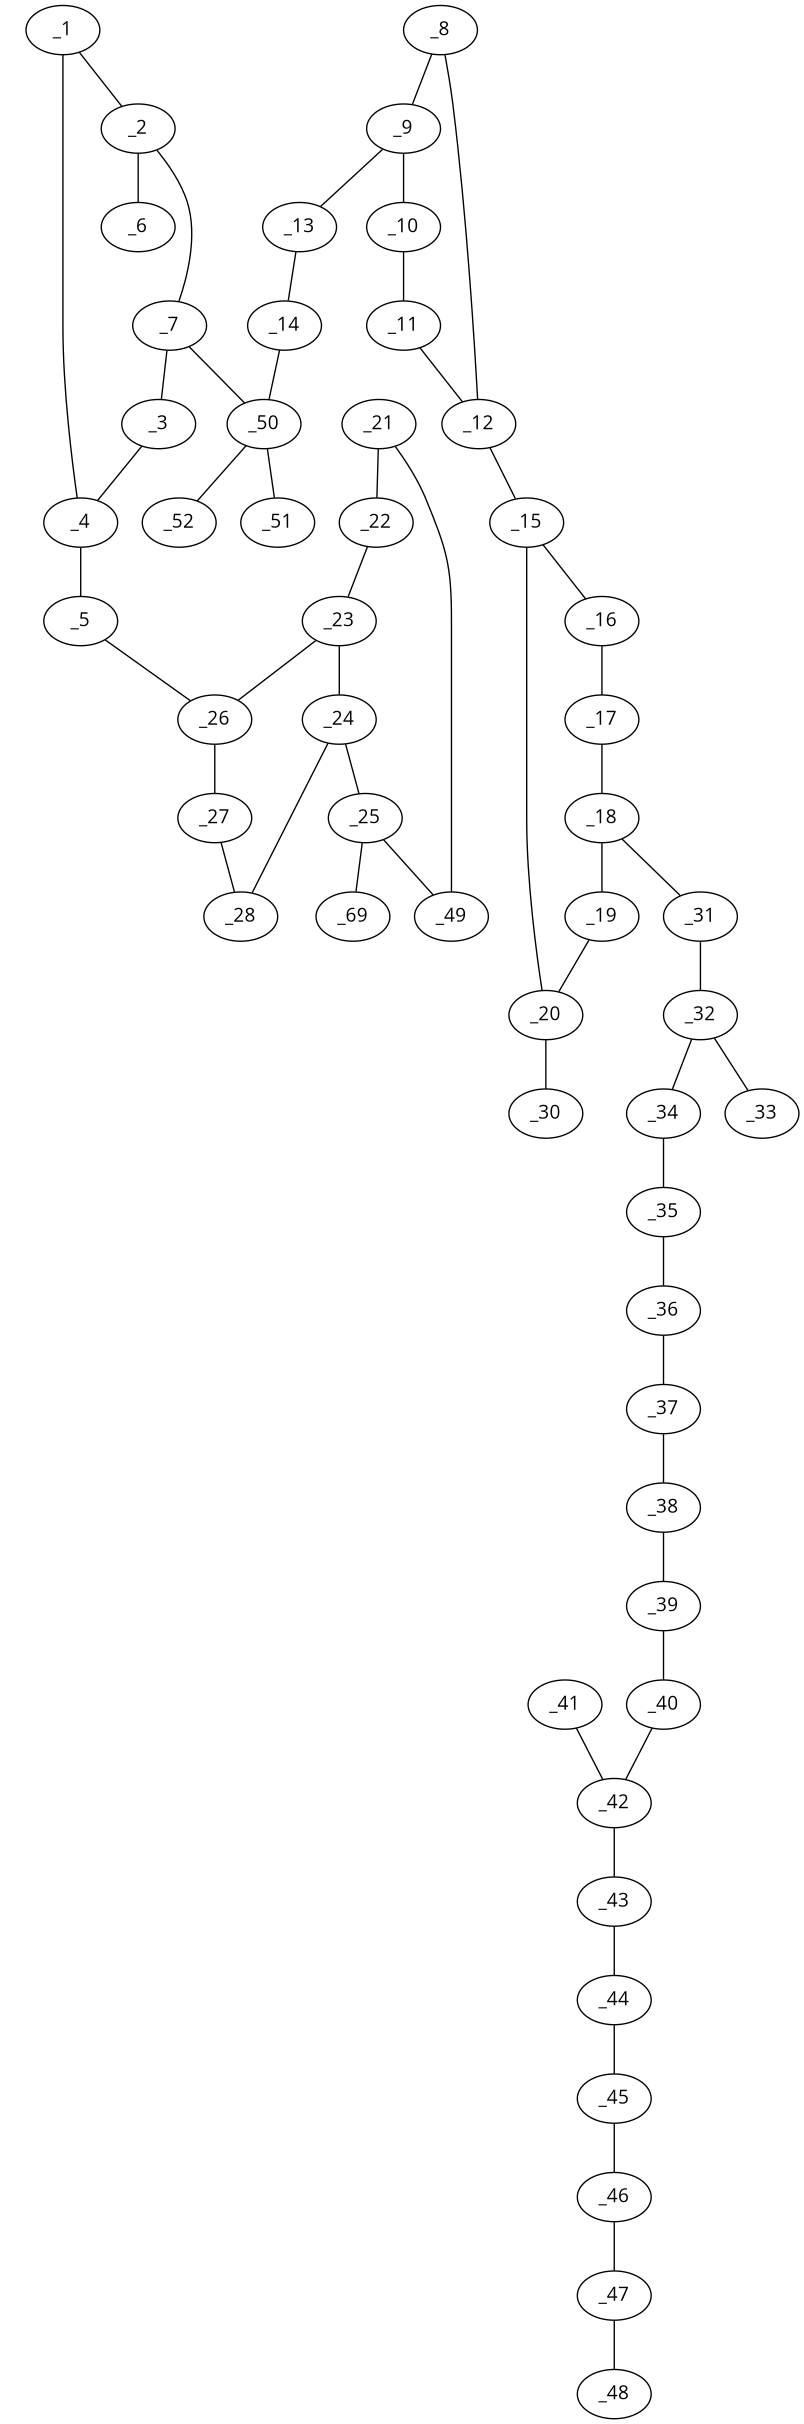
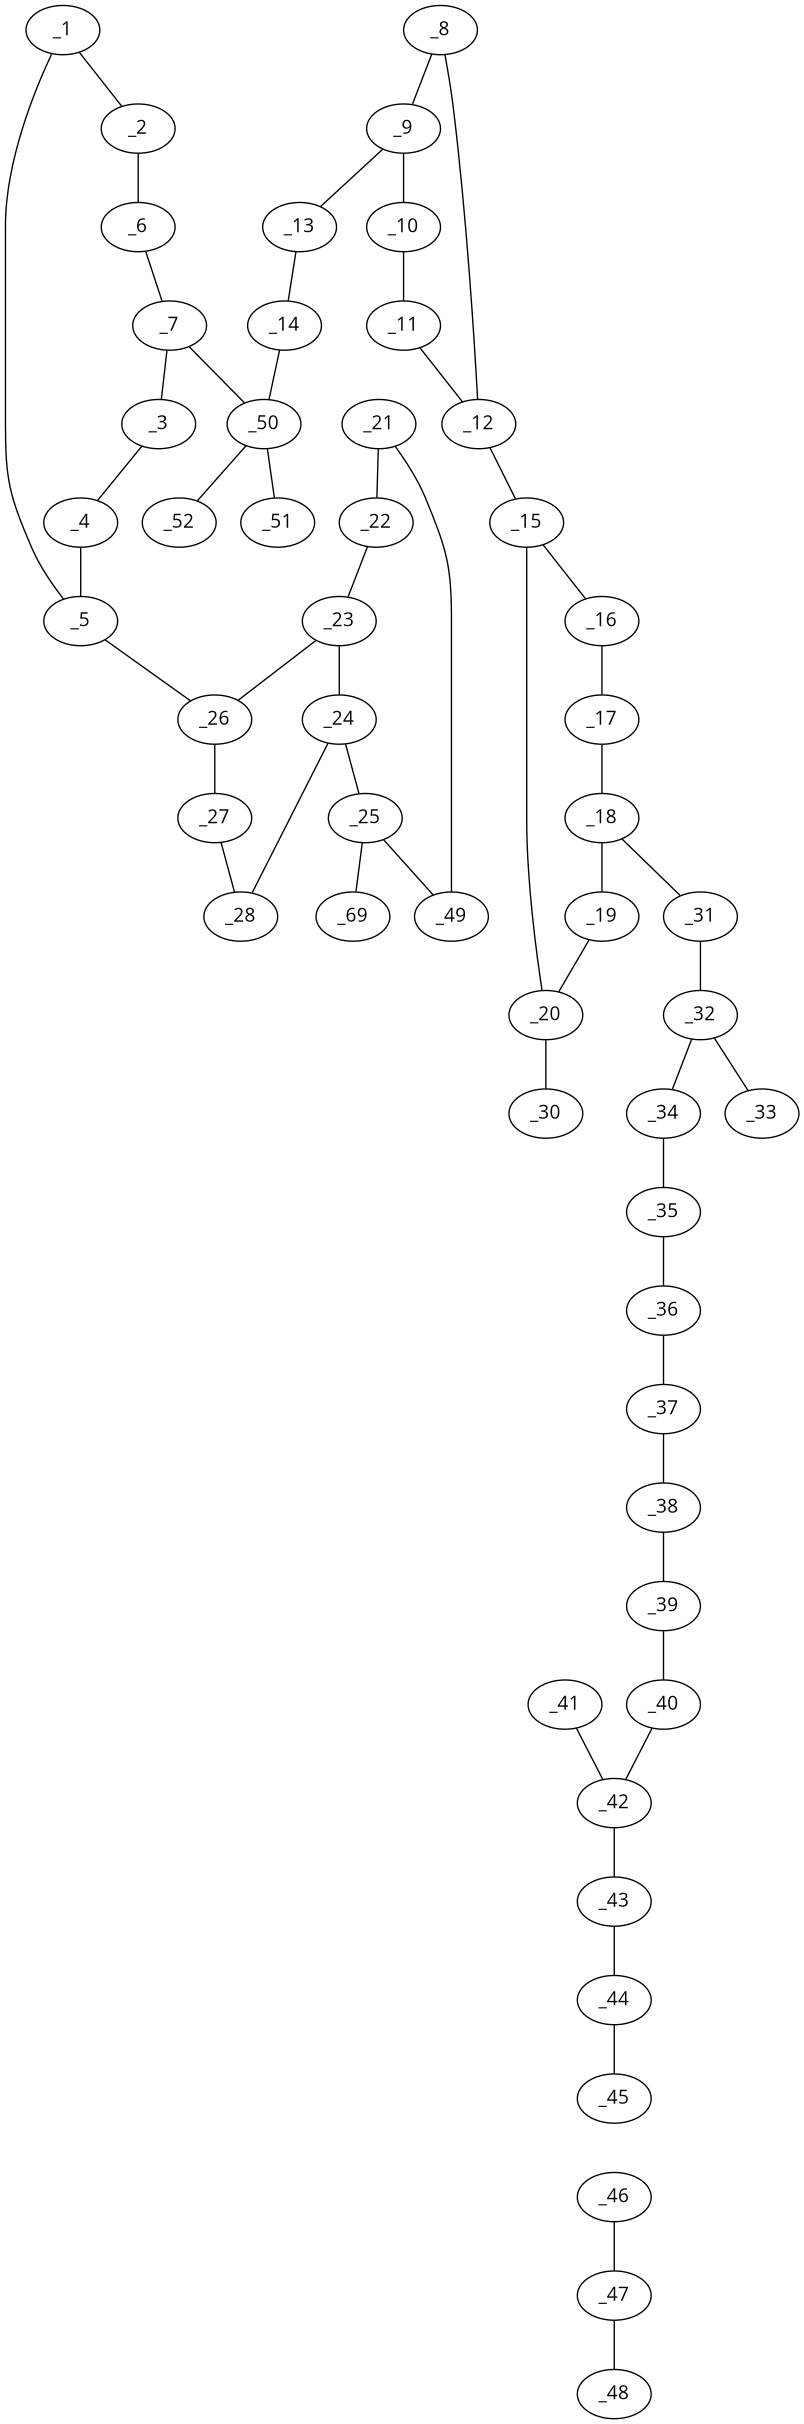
  graph {
    fontname="Open Sans"
    node [charge=0 chem=1 fontname="Open Sans" symbol="C  " x=4.6831 y=-10.1813]
    edge [fontname="Open Sans" valence=1]
    _1 [chem=2 symbol="O  " x=4.4043 y=-8.1122]
    _2 [x=4.9921 y=-7.3032]
    _5 [x=4.9921 y=-8.9213]
    _6 [y=-6.3522]
    _26 [chem=4 symbol="N  " y=-9.8723]
    _3 [x=5.9432 y=-7.6122]
    _4 [x=5.9432 y=-8.6122]
    _7 [chem=2 symbol="O  " x=5.3522 y=-5.609]
    _27 [x=5.2709 y=-10.6813]
    _50 [chem=6 symbol="P  " x=5.0432 y=-4.658]
    _28 [chem=4 symbol="N  " y=-11.4903]
    _51 [chem=2 symbol="O  " x=5.9943 y=-4.3489]
    _52 [chem=2 symbol="O  " x=4.0921 y=-4.967]
    _8 [chem=2 symbol="O  " x=5.6821 y=-1.2037]
    _9 [x=5.0943 y=-2.0127]
    _12 [x=5.0943 y=-0.3947]
    _10 [x=4.1432 y=-1.7037]
    _13 [x=5.4033 y=-2.9638]
    _15 [chem=4 symbol="N  " x=5.4033 y=0.5564]
    _11 [x=4.1432 y=-0.7037]
    _14 [chem=2 symbol="O  " x=4.7342 y=-3.7069]
    _16 [x=6.3814 y=0.7643]
    _20 [x=4.7342 y=1.2995]
    _17 [x=6.6905 y=1.7154]
    _30 [chem=2 symbol="O  " x=3.756 y=1.0916]
    _18 [x=6.0213 y=2.4585]
    _19 [chem=4 symbol="N  " x=5.0432 y=2.2506]
    _31 [chem=4 symbol="N  " x=6.3303 y=3.4096]
    _32 [x=7.3085 y=3.6175]
    _33 [chem=2 symbol="O  " x=7.9776 y=2.8743]
    _34 [x=7.6175 y=4.5685]
    _21 [x=2]
    _22 [chem=4 symbol="N  " x=2.866 y=-9.6813]
    _49 [chem=4 symbol="N  " x=2 y=-11.1813]
    _23 [x=3.7321]
    _24 [x=3.7321 y=-11.1813]
    _25 [x=2.866 y=-11.6813]
    n38 [chem=2 label=_69 symbol="O  " x=2.866 y=-12.6813]
    _35 [x=8.5956 y=4.7764]
    _36 [x=8.9047 y=5.7275]
    _37 [x=9.8828 y=5.9354]
    _38 [x=10.1918 y=6.8865]
    _39 [x=11.17 y=7.0944]
    _40 [x=11.479 y=8.0454]
    _42 [x=12.7661 y=9.2044]
    _41 [x=12.4571 y=8.2534]
    _43 [x=13.7443 y=9.4123]
    _44 [x=14.0533 y=10.3634]
    _45 [x=15.0314 y=10.5713]
    _46 [x=15.3405 y=11.5224]
    _47 [x=16.3186 y=11.7303]
    _48 [x=16.6276 y=12.6813]
    _1 -- _2
-   _1 -- _4
+   _1 -- _5
    _2 -- _6
    _5 -- _26
-   _2 -- _7
+   _6 -- _7
    _26 -- _27
    _3 -- _4
    _4 -- _5
    _7 -- _3
    _7 -- _50
    _27 -- _28 [valence=2]
    _50 -- _51 [valence=2]
    _50 -- _52
    _8 -- _9
    _8 -- _12
    _9 -- _10
    _9 -- _13
    _12 -- _15
    _10 -- _11
    _13 -- _14
    _15 -- _16
    _15 -- _20
    _11 -- _12
    _14 -- _50
    _16 -- _17 [valence=2]
    _20 -- _30 [valence=2]
    _17 -- _18
    _18 -- _19 [valence=2]
    _18 -- _31
    _19 -- _20
    _31 -- _32
    _32 -- _33 [valence=2]
    _32 -- _34
    _34 -- _35
    _21 -- _22 [valence=2]
    _21 -- _49
    _22 -- _23
    _23 -- _26
    _23 -- _24 [valence=2]
    _24 -- _28
    _24 -- _25
    _25 -- _49 [valence=2]
    _25 -- n38
    _35 -- _36
    _36 -- _37
    _37 -- _38
    _38 -- _39
    _39 -- _40
    _40 -- _42
    _42 -- _43
    _41 -- _42
    _43 -- _44
    _44 -- _45
-   _45 -- _46
    _46 -- _47
    _47 -- _48
  }
